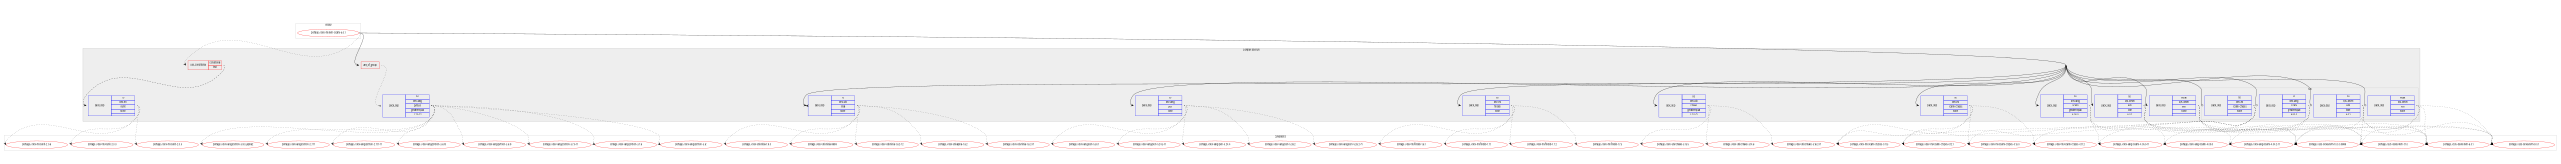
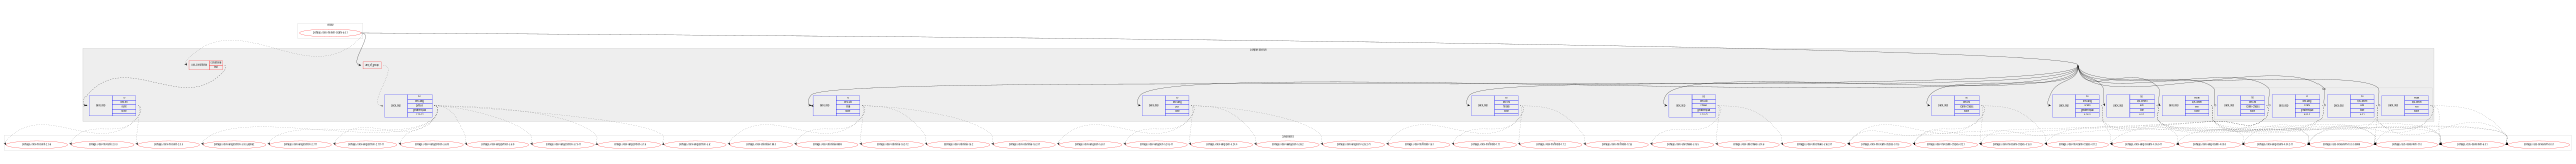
  digraph {
    compound=true
    concentrate=true
    fontname=Inter
    fontsize=10
    newrank=true
    rankdir=TB
    ranksep=1.5
    node [color=red fontname=Inter fontsize=10]
    edge [arrowhead=vee fontname=Inter headport=w style=dotted tailport=e weight=100]
    n1 [label="portage://dev-ml/llvm-ocaml-8.0.1" width=4]
    n2 [color=blue label=<<TABLE BORDER="0" CELLBORDER="1" CELLSPACING="0" CELLPADDING="4" WIDTH="220"><TR><TD ROWSPAN="6" CELLPADDING="30">pack_dep</TD></TR><TR><TD WIDTH="110">no</TD></TR><TR><TD>dev-lang</TD></TR><TR><TD>python</TD></TR><TR><TD>greaterequal</TD></TR><TR><TD>2.7.5-r2</TD></TR></TABLE>> shape=none]
    n3 [label=<<TABLE BORDER="0" CELLBORDER="1" CELLSPACING="0" CELLPADDING="4"><TR><TD CELLPADDING="10">any_of_group</TD></TR></TABLE>> shape=none]
    n4 [color=blue label=<<TABLE BORDER="0" CELLBORDER="1" CELLSPACING="0" CELLPADDING="4" WIDTH="220"><TR><TD ROWSPAN="6" CELLPADDING="30">pack_dep</TD></TR><TR><TD WIDTH="110">no</TD></TR><TR><TD>dev-ml</TD></TR><TR><TD>ounit</TD></TR><TR><TD>none</TD></TR><TR><TD></TD></TR></TABLE>> shape=none]
    n5 [label=<<TABLE BORDER="0" CELLBORDER="1" CELLSPACING="0" CELLPADDING="4"><TR><TD ROWSPAN="3" CELLPADDING="10">use_conditional</TD></TR><TR><TD>conditional</TD></TR><TR><TD>test</TD></TR></TABLE>> shape=none]
    n6 [color=blue label=<<TABLE BORDER="0" CELLBORDER="1" CELLSPACING="0" CELLPADDING="4" WIDTH="220"><TR><TD ROWSPAN="6" CELLPADDING="30">pack_dep</TD></TR><TR><TD WIDTH="110">no</TD></TR><TR><TD>dev-lang</TD></TR><TR><TD>ocaml</TD></TR><TR><TD>greaterequal</TD></TR><TR><TD>4.00.0</TD></TR></TABLE>> shape=none]
    n7 [color=blue label=<<TABLE BORDER="0" CELLBORDER="1" CELLSPACING="0" CELLPADDING="4" WIDTH="220"><TR><TD ROWSPAN="6" CELLPADDING="30">pack_dep</TD></TR><TR><TD WIDTH="110">no</TD></TR><TR><TD>dev-lang</TD></TR><TR><TD>perl</TD></TR><TR><TD>none</TD></TR><TR><TD></TD></TR></TABLE>> shape=none]
    n8 [color=blue label=<<TABLE BORDER="0" CELLBORDER="1" CELLSPACING="0" CELLPADDING="4" WIDTH="220"><TR><TD ROWSPAN="6" CELLPADDING="30">pack_dep</TD></TR><TR><TD WIDTH="110">no</TD></TR><TR><TD>dev-ml</TD></TR><TR><TD>findlib</TD></TR><TR><TD>none</TD></TR><TR><TD></TD></TR></TABLE>> shape=none]
    n9 [color=blue label=<<TABLE BORDER="0" CELLBORDER="1" CELLSPACING="0" CELLPADDING="4" WIDTH="220"><TR><TD ROWSPAN="6" CELLPADDING="30">pack_dep</TD></TR><TR><TD WIDTH="110">no</TD></TR><TR><TD>dev-ml</TD></TR><TR><TD>ocaml-ctypes</TD></TR><TR><TD>none</TD></TR><TR><TD></TD></TR></TABLE>> shape=none]
    n10 [color=blue label=<<TABLE BORDER="0" CELLBORDER="1" CELLSPACING="0" CELLPADDING="4" WIDTH="220"><TR><TD ROWSPAN="6" CELLPADDING="30">pack_dep</TD></TR><TR><TD WIDTH="110">no</TD></TR><TR><TD>dev-util</TD></TR><TR><TD>cmake</TD></TR><TR><TD>greaterequal</TD></TR><TR><TD>3.7.0-r1</TD></TR></TABLE>> shape=none]
    n11 [color=blue label=<<TABLE BORDER="0" CELLBORDER="1" CELLSPACING="0" CELLPADDING="4" WIDTH="220"><TR><TD ROWSPAN="6" CELLPADDING="30">pack_dep</TD></TR><TR><TD WIDTH="110">no</TD></TR><TR><TD>dev-util</TD></TR><TR><TD>ninja</TD></TR><TR><TD>none</TD></TR><TR><TD></TD></TR></TABLE>> shape=none]
    n12 [color=blue label=<<TABLE BORDER="0" CELLBORDER="1" CELLSPACING="0" CELLPADDING="4" WIDTH="220"><TR><TD ROWSPAN="6" CELLPADDING="30">pack_dep</TD></TR><TR><TD WIDTH="110">no</TD></TR><TR><TD>sys-devel</TD></TR><TR><TD>llvm</TD></TR><TR><TD>tilde</TD></TR><TR><TD>8.0.1</TD></TR></TABLE>> shape=none]
    n13 [color=blue label=<<TABLE BORDER="0" CELLBORDER="1" CELLSPACING="0" CELLPADDING="4" WIDTH="220"><TR><TD ROWSPAN="6" CELLPADDING="30">pack_dep</TD></TR><TR><TD WIDTH="110">weak</TD></TR><TR><TD>sys-devel</TD></TR><TR><TD>llvm</TD></TR><TR><TD>none</TD></TR><TR><TD></TD></TR></TABLE>> shape=none]
    n14 [color=blue label=<<TABLE BORDER="0" CELLBORDER="1" CELLSPACING="0" CELLPADDING="4" WIDTH="220"><TR><TD ROWSPAN="6" CELLPADDING="30">pack_dep</TD></TR><TR><TD WIDTH="110">no</TD></TR><TR><TD>dev-lang</TD></TR><TR><TD>ocaml</TD></TR><TR><TD>greaterequal</TD></TR><TR><TD>4.00.0</TD></TR></TABLE>> shape=none]
    n15 [color=blue label=<<TABLE BORDER="0" CELLBORDER="1" CELLSPACING="0" CELLPADDING="4" WIDTH="220"><TR><TD ROWSPAN="6" CELLPADDING="30">pack_dep</TD></TR><TR><TD WIDTH="110">no</TD></TR><TR><TD>dev-ml</TD></TR><TR><TD>ocaml-ctypes</TD></TR><TR><TD>none</TD></TR><TR><TD></TD></TR></TABLE>> shape=none]
    n16 [color=blue label=<<TABLE BORDER="0" CELLBORDER="1" CELLSPACING="0" CELLPADDING="4" WIDTH="220"><TR><TD ROWSPAN="6" CELLPADDING="30">pack_dep</TD></TR><TR><TD WIDTH="110">no</TD></TR><TR><TD>sys-devel</TD></TR><TR><TD>llvm</TD></TR><TR><TD>tilde</TD></TR><TR><TD>8.0.1</TD></TR></TABLE>> shape=none]
    n17 [color=blue label=<<TABLE BORDER="0" CELLBORDER="1" CELLSPACING="0" CELLPADDING="4" WIDTH="220"><TR><TD ROWSPAN="6" CELLPADDING="30">pack_dep</TD></TR><TR><TD WIDTH="110">weak</TD></TR><TR><TD>sys-devel</TD></TR><TR><TD>llvm</TD></TR><TR><TD>none</TD></TR><TR><TD></TD></TR></TABLE>> shape=none]
    n18 [label="portage://dev-lang/python-3.9.0_alpha2" width=4]
    n19 [label="portage://dev-lang/python-3.8.1" width=4]
    n20 [label="portage://dev-lang/python-3.7.6" width=4]
    n21 [label="portage://dev-lang/python-3.7.5-r1" width=4]
    n22 [label="portage://dev-lang/python-3.6.9" width=4]
    n23 [label="portage://dev-lang/python-3.6.10" width=4]
    n24 [label="portage://dev-lang/python-2.7.17-r1" width=4]
    n25 [label="portage://dev-lang/python-2.7.17" width=4]
    n26 [label="portage://dev-ml/ounit-2.0.6" width=4]
    n27 [label="portage://dev-ml/ounit-2.0.5" width=4]
    n28 [label="portage://dev-ml/ounit-2.0.0" width=4]
    n29 [label="portage://dev-lang/ocaml-4.09.0" width=4]
    n30 [label="portage://dev-lang/ocaml-4.05.0-r1" width=4]
    n31 [label="portage://dev-lang/ocaml-4.04.2-r1" width=4]
    n32 [label="portage://dev-lang/perl-5.30.1" width=4]
    n33 [label="portage://dev-lang/perl-5.28.2-r1" width=4]
    n34 [label="portage://dev-lang/perl-5.26.2" width=4]
    n35 [label="portage://dev-lang/perl-5.24.4" width=4]
    n36 [label="portage://dev-lang/perl-5.24.3-r1" width=4]
    n37 [label="portage://dev-util/cmake-3.16.2-r1" width=4]
    n38 [label="portage://dev-util/cmake-3.14.6" width=4]
    n39 [label="portage://dev-util/cmake-3.13.5" width=4]
    n40 [label="portage://dev-ml/findlib-1.8.1" width=4]
    n41 [label="portage://dev-ml/findlib-1.7.3" width=4]
    n42 [label="portage://dev-ml/findlib-1.7.2" width=4]
    n43 [label="portage://dev-ml/findlib-1.7.1" width=4]
    n44 [label="portage://dev-ml/ocaml-ctypes-0.13.0" width=4]
    n45 [label="portage://dev-ml/ocaml-ctypes-0.12.1" width=4]
    n46 [label="portage://dev-ml/ocaml-ctypes-0.11.3" width=4]
    n47 [label="portage://dev-ml/ocaml-ctypes-0.11.2" width=4]
    n48 [label="portage://dev-util/ninja-9999" width=4]
    n49 [label="portage://dev-util/ninja-1.9.0" width=4]
    n50 [label="portage://dev-util/ninja-1.8.2-r2" width=4]
    n51 [label="portage://dev-util/ninja-1.8.2-r1" width=4]
-   n52 [label="portage://dev-util/alpha-1.8.2" width=4]
+   n52 [label="portage://dev-util/ninja-1.8.2" width=4]
    n53 [label="portage://sys-devel/llvm-9.0.1" width=4]
    n54 [label="portage://sys-devel/llvm-8.0.1" width=4]
    n55 [label="portage://sys-devel/llvm-7.1.0" width=4]
    n56 [label="portage://sys-devel/llvm-10.0.0.9999" width=4]
    subgraph cluster_1 {
      color=gray
      label=<<i>ebuild</i>>
      n1
    }
    subgraph cluster_2 {
      color=gray
      label=<<i>dependencies</i>>
      subgraph cluster_3 {
        color=gray
        fillcolor="#eeeeee"
        label=<<i>compile</i>>
        style=filled
        subgraph sub_4 {
          color=gray
          fillcolor="#eeeeee"
          label=<<i>compile</i>>
          style=filled
          n3
          subgraph sub_5 {
            color=gray
            fillcolor="#eeeeee"
            label=<<i>compile</i>>
            style=filled
            n2
          }
        }
        subgraph sub_6 {
          color=gray
          fillcolor="#eeeeee"
          label=<<i>compile</i>>
          style=filled
          n5
          subgraph sub_7 {
            color=gray
            fillcolor="#eeeeee"
            label=<<i>compile</i>>
            style=filled
            n4
          }
        }
        subgraph sub_8 {
          color=gray
          fillcolor="#eeeeee"
          label=<<i>compile</i>>
          style=filled
          n6
        }
        subgraph sub_9 {
          color=gray
          fillcolor="#eeeeee"
          label=<<i>compile</i>>
          style=filled
          n7
        }
        subgraph sub_10 {
          color=gray
          fillcolor="#eeeeee"
          label=<<i>compile</i>>
          style=filled
          n8
        }
        subgraph sub_11 {
          color=gray
          fillcolor="#eeeeee"
          label=<<i>compile</i>>
          style=filled
          n9
        }
        subgraph sub_12 {
          color=gray
          fillcolor="#eeeeee"
          label=<<i>compile</i>>
          style=filled
          n10
        }
        subgraph sub_13 {
          color=gray
          fillcolor="#eeeeee"
          label=<<i>compile</i>>
          style=filled
          n11
        }
        subgraph sub_14 {
          color=gray
          fillcolor="#eeeeee"
          label=<<i>compile</i>>
          style=filled
          n12
        }
        subgraph sub_15 {
          color=gray
          fillcolor="#eeeeee"
          label=<<i>compile</i>>
          style=filled
          n13
        }
      }
      subgraph cluster_16 {
        color=gray
        fillcolor="#eeeeee"
        label=<<i>compile and run</i>>
        style=filled
      }
      subgraph cluster_17 {
        color=gray
        fillcolor="#eeeeee"
        label=<<i>run</i>>
        style=filled
        subgraph sub_18 {
          color=gray
          fillcolor="#eeeeee"
          label=<<i>run</i>>
          style=filled
          n14
        }
        subgraph sub_19 {
          color=gray
          fillcolor="#eeeeee"
          label=<<i>run</i>>
          style=filled
          n15
        }
        subgraph sub_20 {
          color=gray
          fillcolor="#eeeeee"
          label=<<i>run</i>>
          style=filled
          n16
        }
        subgraph sub_21 {
          color=gray
          fillcolor="#eeeeee"
          label=<<i>run</i>>
          style=filled
          n17
        }
      }
    }
    subgraph cluster_22 {
      color=gray
      label=<<i>candidates</i>>
      rank=same
      subgraph sub_23 {
        color=black
        label=<<i>candidates</i>>
        nodesep=1
        rank=same
        n18
        n19
        n20
        n21
        n22
        n23
        n24
        n25
      }
      subgraph sub_24 {
        color=black
        label=<<i>candidates</i>>
        nodesep=1
        rank=same
        n26
        n27
        n28
      }
      subgraph sub_25 {
        color=black
        label=<<i>candidates</i>>
        nodesep=1
        rank=same
        n29
        n30
        n31
      }
      subgraph sub_26 {
        color=black
        label=<<i>candidates</i>>
        nodesep=1
        rank=same
        n32
        n33
        n34
        n35
        n36
      }
      subgraph sub_27 {
        color=black
        label=<<i>candidates</i>>
        nodesep=1
        rank=same
        n37
        n38
        n39
      }
      subgraph sub_28 {
        color=black
        label=<<i>candidates</i>>
        nodesep=1
        rank=same
        n40
        n41
        n42
        n43
      }
      subgraph sub_29 {
        color=black
        label=<<i>candidates</i>>
        nodesep=1
        rank=same
        n44
        n45
        n46
        n47
      }
      subgraph sub_30 {
        color=black
        label=<<i>candidates</i>>
        nodesep=1
        rank=same
        n48
        n49
        n50
        n51
        n52
      }
      subgraph sub_31 {
        color=black
        label=<<i>candidates</i>>
        nodesep=1
        rank=same
        n53
        n54
        n55
        n56
      }
      subgraph sub_32 {
        color=black
        label=<<i>candidates</i>>
        nodesep=1
        rank=same
        n53
        n54
        n55
        n56
      }
      subgraph sub_33 {
        color=black
        label=<<i>candidates</i>>
        nodesep=1
        rank=same
        n29
        n30
        n31
      }
      subgraph sub_34 {
        color=black
        label=<<i>candidates</i>>
        nodesep=1
        rank=same
        n44
        n45
        n46
        n47
      }
      subgraph sub_35 {
        color=black
        label=<<i>candidates</i>>
        nodesep=1
        rank=same
        n53
        n54
        n55
        n56
      }
      subgraph sub_36 {
        color=black
        label=<<i>candidates</i>>
        nodesep=1
        rank=same
        n53
        n54
        n55
        n56
      }
    }
    n1 -> n3 [style=solid weight=20]
    n1 -> n5 [weight=20]
    n1 -> n6 [style=solid weight=20]
    n1 -> n7 [style=solid weight=20]
    n1 -> n8 [style=solid weight=20]
    n1 -> n9 [style=solid weight=20]
    n1 -> n10 [style=solid weight=20]
    n1 -> n11 [style=solid weight=20]
    n1 -> n12 [style=solid weight=20]
    n1 -> n13 [style=solid weight=20]
    n1 -> n14 [arrowhead=odot style=solid weight=20]
    n1 -> n15 [arrowhead=odot style=solid weight=20]
    n1 -> n16 [arrowhead=odot style=solid weight=20]
    n1 -> n17 [arrowhead=odot style=solid weight=20]
    n2 -> n18
    n2 -> n19
    n2 -> n20
    n2 -> n21
    n2 -> n22
    n2 -> n23
    n2 -> n24
    n2 -> n25
    n3 -> n2 [arrowhead=oinv weight=20]
    n4 -> n26
    n4 -> n27
    n4 -> n28
    n5 -> n4 [style=dashed weight=20]
    n6 -> n29
    n6 -> n30
    n6 -> n31
    n7 -> n32
    n7 -> n33
    n7 -> n34
    n7 -> n35
    n7 -> n36
    n8 -> n40
    n8 -> n41
    n8 -> n42
    n8 -> n43
    n9 -> n44
    n9 -> n45
    n9 -> n46
    n9 -> n47
    n10 -> n37
    n10 -> n38
    n10 -> n39
    n11 -> n48
    n11 -> n49
    n11 -> n50
    n11 -> n51
    n11 -> n52
    n12 -> n53
    n12 -> n54
    n12 -> n55
    n12 -> n56
    n13 -> n53
    n13 -> n54
    n13 -> n55
    n13 -> n56
    n14 -> n29
    n14 -> n30
    n14 -> n31
    n15 -> n44
    n15 -> n45
    n15 -> n46
    n15 -> n47
    n16 -> n53
    n16 -> n54
    n16 -> n55
    n16 -> n56
    n17 -> n53
    n17 -> n54
    n17 -> n55
    n17 -> n56
  }
